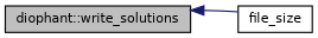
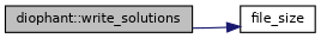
  digraph {
    rankdir=LR
    node [color=black fontname=Helvetica fontsize=10 shape=record style=filled]
    n1 [fillcolor=grey75 fontcolor=black height=0.2 label="diophant::write_solutions" width=0.4]
    n2 [fillcolor=white height=0.2 label=file_size width=0.4]
-   n2 -> n1 [color=midnightblue fontname=Helvetica fontsize=10 labelfontname=Helvetica labelfontsize=10 style=solid]
+   n1 -> n2 [color=midnightblue fontname=Helvetica fontsize=10 labelfontname=Helvetica labelfontsize=10 style=solid]
  }
